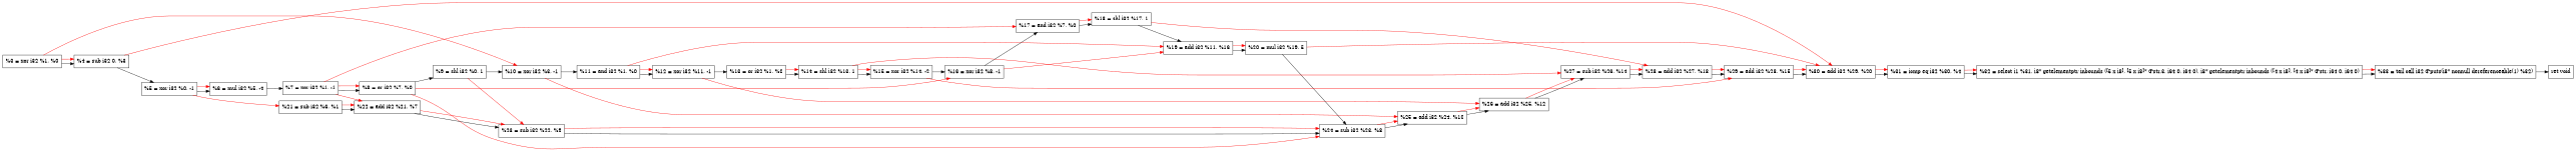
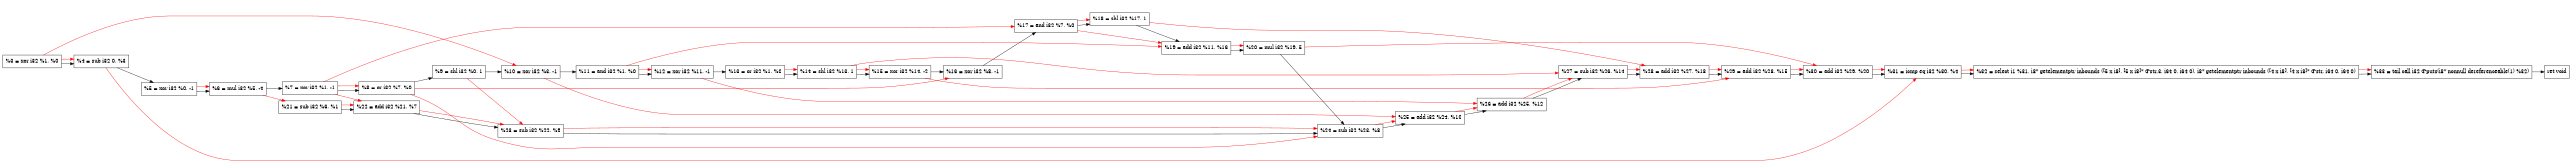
  digraph {
    rankdir=LR
    node [shape=record]
    edge [color=red]
    n1 [label="  %3 = xor i32 %1, %0"]
    n2 [label="  %4 = sub i32 0, %3"]
    n3 [label="  %10 = xor i32 %3, -1"]
    n4 [label="  %5 = xor i32 %0, -1"]
    n5 [label="  %31 = icmp eq i32 %30, %4"]
    n6 [label="  %11 = and i32 %1, %0"]
    n7 [label="  %25 = add i32 %24, %10"]
    n8 [label="  %6 = mul i32 %5, -4"]
    n9 [label="  %32 = select i1 %31, i8* getelementptr inbounds ([5 x i8], [5 x i8]* @str.3, i64 0, i64 0), i8* getelementptr inbounds ([4 x i8], [4 x i8]* @str, i64 0, i64 0)"]
    n10 [label="  %7 = xor i32 %1, -1"]
    n11 [label="  %21 = sub i32 %6, %1"]
    n12 [label="  %8 = or i32 %7, %0"]
    n13 [label="  %17 = and i32 %7, %0"]
    n14 [label="  %22 = add i32 %21, %7"]
    n15 [label="  %9 = shl i32 %0, 1"]
    n16 [label="  %16 = xor i32 %8, -1"]
    n17 [label="  %24 = sub i32 %23, %8"]
    n18 [label="  %18 = shl i32 %17, 1"]
    n19 [label="  %23 = sub i32 %22, %9"]
    n20 [label="  %19 = add i32 %11, %16"]
    n21 [label="  %12 = xor i32 %11, -1"]
    n22 [label="  %26 = add i32 %25, %12"]
    n23 [label="  %13 = or i32 %1, %0"]
    n24 [label="  %20 = mul i32 %19, 5"]
    n25 [label="  %14 = shl i32 %13, 1"]
    n26 [label="  %27 = sub i32 %26, %14"]
    n27 [label="  %15 = xor i32 %14, -2"]
    n28 [label="  %29 = add i32 %28, %15"]
    n29 [label="  %28 = add i32 %27, %18"]
    n30 [label="  %30 = add i32 %29, %20"]
    n31 [label="  %33 = tail call i32 @puts(i8* nonnull dereferenceable(1) %32)"]
    n32 [label="  ret void"]
    n1 -> n2 [color=""]
    n1 -> n2
    n1 -> n3
    n2 -> n4 [color=""]
-   n2 -> n30
+   n2 -> n5
    n3 -> n6 [color=""]
    n3 -> n7
    n4 -> n8 [color=""]
    n4 -> n8
    n5 -> n9 [color=""]
    n5 -> n9
    n6 -> n20
    n6 -> n21 [color=""]
    n6 -> n21
    n7 -> n22 [color=""]
    n7 -> n22
    n8 -> n10 [color=""]
-   n4 -> n11
+   n8 -> n11
    n9 -> n31 [color=""]
    n9 -> n31
    n10 -> n12 [color=""]
    n10 -> n12
    n10 -> n13
    n10 -> n14
    n11 -> n14 [color=""]
    n11 -> n14
    n12 -> n15 [color=""]
    n12 -> n16
    n12 -> n17
    n13 -> n18 [color=""]
    n13 -> n18
    n14 -> n19 [color=""]
    n14 -> n19
    n15 -> n3 [color=""]
    n15 -> n19
    n16 -> n13 [color=""]
-   n16 -> n20
+   n13 -> n20
    n17 -> n7 [color=""]
    n17 -> n7
    n18 -> n20 [color=""]
    n18 -> n29
    n19 -> n17 [color=""]
    n19 -> n17
    n20 -> n24 [color=""]
    n20 -> n24
    n21 -> n22
    n21 -> n23 [color=""]
    n22 -> n26 [color=""]
    n22 -> n26
    n23 -> n25 [color=""]
    n23 -> n25
    n24 -> n17 [color=""]
    n24 -> n30
    n25 -> n26
    n25 -> n27 [color=""]
    n25 -> n27
    n26 -> n29 [color=""]
    n26 -> n29
    n27 -> n16 [color=""]
    n27 -> n28
    n28 -> n30 [color=""]
    n28 -> n30
    n29 -> n28 [color=""]
    n29 -> n28
    n30 -> n5 [color=""]
    n30 -> n5
    n31 -> n32 [color=""]
  }
